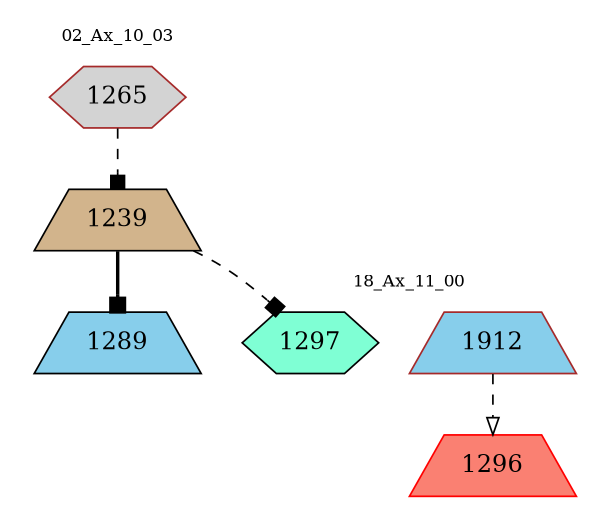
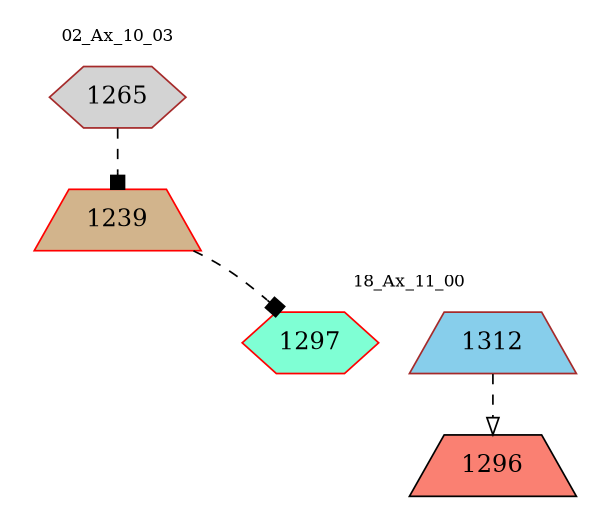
  digraph {
    node [color=brown fillcolor=skyblue shape=trapezium style=filled]
    edge [arrowhead=box color=black style=dashed]
    n1 [fillcolor=lightgrey label=1265 shape=hexagon]
-   n2 [color=black fillcolor=tan label=1239]
-   n3 [color=black label=1289]
-   n4 [label=1912]
-   n5 [color=red fillcolor=salmon label=1296]
-   n6 [color=black fillcolor=aquamarine label=1297 shape=hexagon]
+   n2 [color=red fillcolor=tan label=1239]
+   n4 [label=1312]
+   n5 [color=black fillcolor=salmon label=1296]
+   n6 [color=red fillcolor=aquamarine label=1297 shape=hexagon]
    subgraph cluster_1 {
      color=white
      fontsize=10
      label="02_Ax_10_03"
      n1
      n2
-     n3
    }
    subgraph cluster_2 {
      color=white
      fontsize=10
      label="18_Ax_11_00"
      n4
      n5
      n6
    }
    n1 -> n2
-   n2 -> n3 [style=bold]
    n2 -> n6
    n4 -> n5 [arrowhead=onormal]
  }
